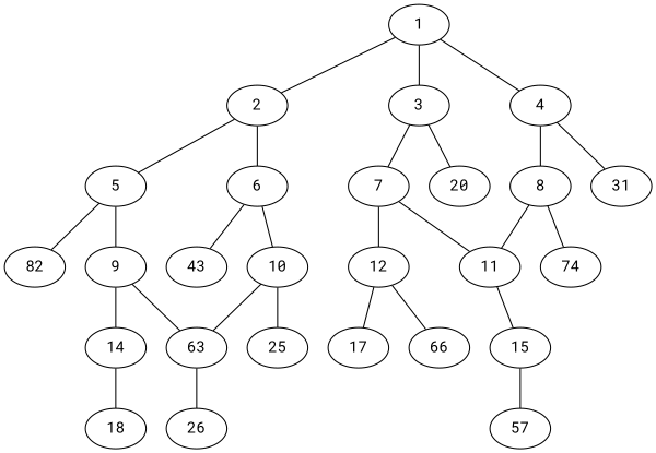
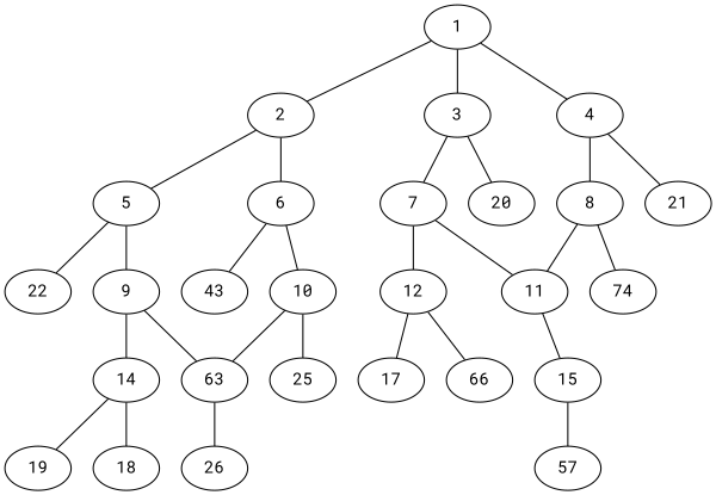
  graph {
    fontname="Roboto Mono"
    node [chem=C fontname="Roboto Mono"]
    edge [fontname="Roboto Mono" valence=1]
    1
    2
    3
    4
    5
    6
    7
    20 [chem=H]
    8
-   21 [chem=H label=31]
+   21 [chem=H]
    9
-   22 [chem=H label=82]
+   22 [chem=H]
    10
    n14 [chem=H label=43]
    11
    12 [chem=N]
    n17 [chem=H label=74]
    n18 [label=63]
    14 [chem=N]
    25 [chem=H]
    15 [chem=O]
    n22 [chem=O label=66]
    17 [chem=O]
    26 [chem=H]
    18 [chem=O]
+   19 [chem=O]
    n27 [chem=H label=57]
    1 -- 2
    1 -- 3
    1 -- 4 [valence=2]
    2 -- 5 [valence=2]
    2 -- 6
    3 -- 7 [valence=2]
    3 -- 20
    4 -- 8
    4 -- 21
    5 -- 9
    5 -- 22
    6 -- 10 [valence=2]
    6 -- n14
    7 -- 11
    7 -- 12
    8 -- 11 [valence=2]
    8 -- n17
    9 -- n18 [valence=2]
    9 -- 14
    10 -- n18
    10 -- 25
    11 -- 15
    12 -- n22 [valence=2]
    12 -- 17
    n18 -- 26
    14 -- 18 [valence=2]
+   14 -- 19
    15 -- n27
  }
